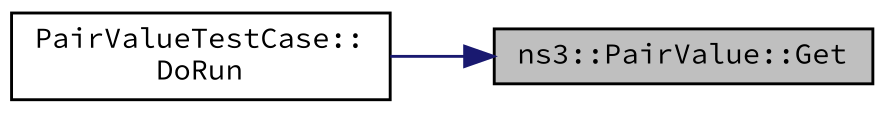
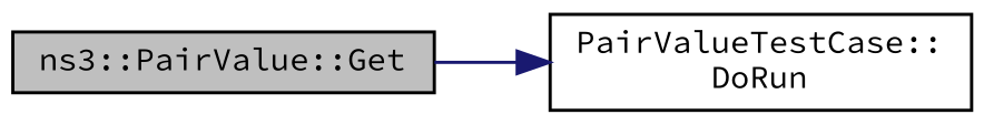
  digraph {
    rankdir=RL
    fontname="Source Code Pro"
    node [color=black fontname="Source Code Pro" fontsize=10 shape=record style=filled]
    n1 [fillcolor=grey75 fontcolor=black height=0.2 label="ns3::PairValue::Get" width=0.4]
    n2 [fillcolor=white height=0.2 label="PairValueTestCase::\lDoRun" width=0.4]
-   n1 -> n2 [color=midnightblue dir=back fontname="Source Code Pro" fontsize=10 labelfontname=Helvetica labelfontsize=10 style=solid]
+   n2 -> n1 [color=midnightblue dir=back fontname="Source Code Pro" fontsize=10 labelfontname=Helvetica labelfontsize=10 style=solid]
  }
